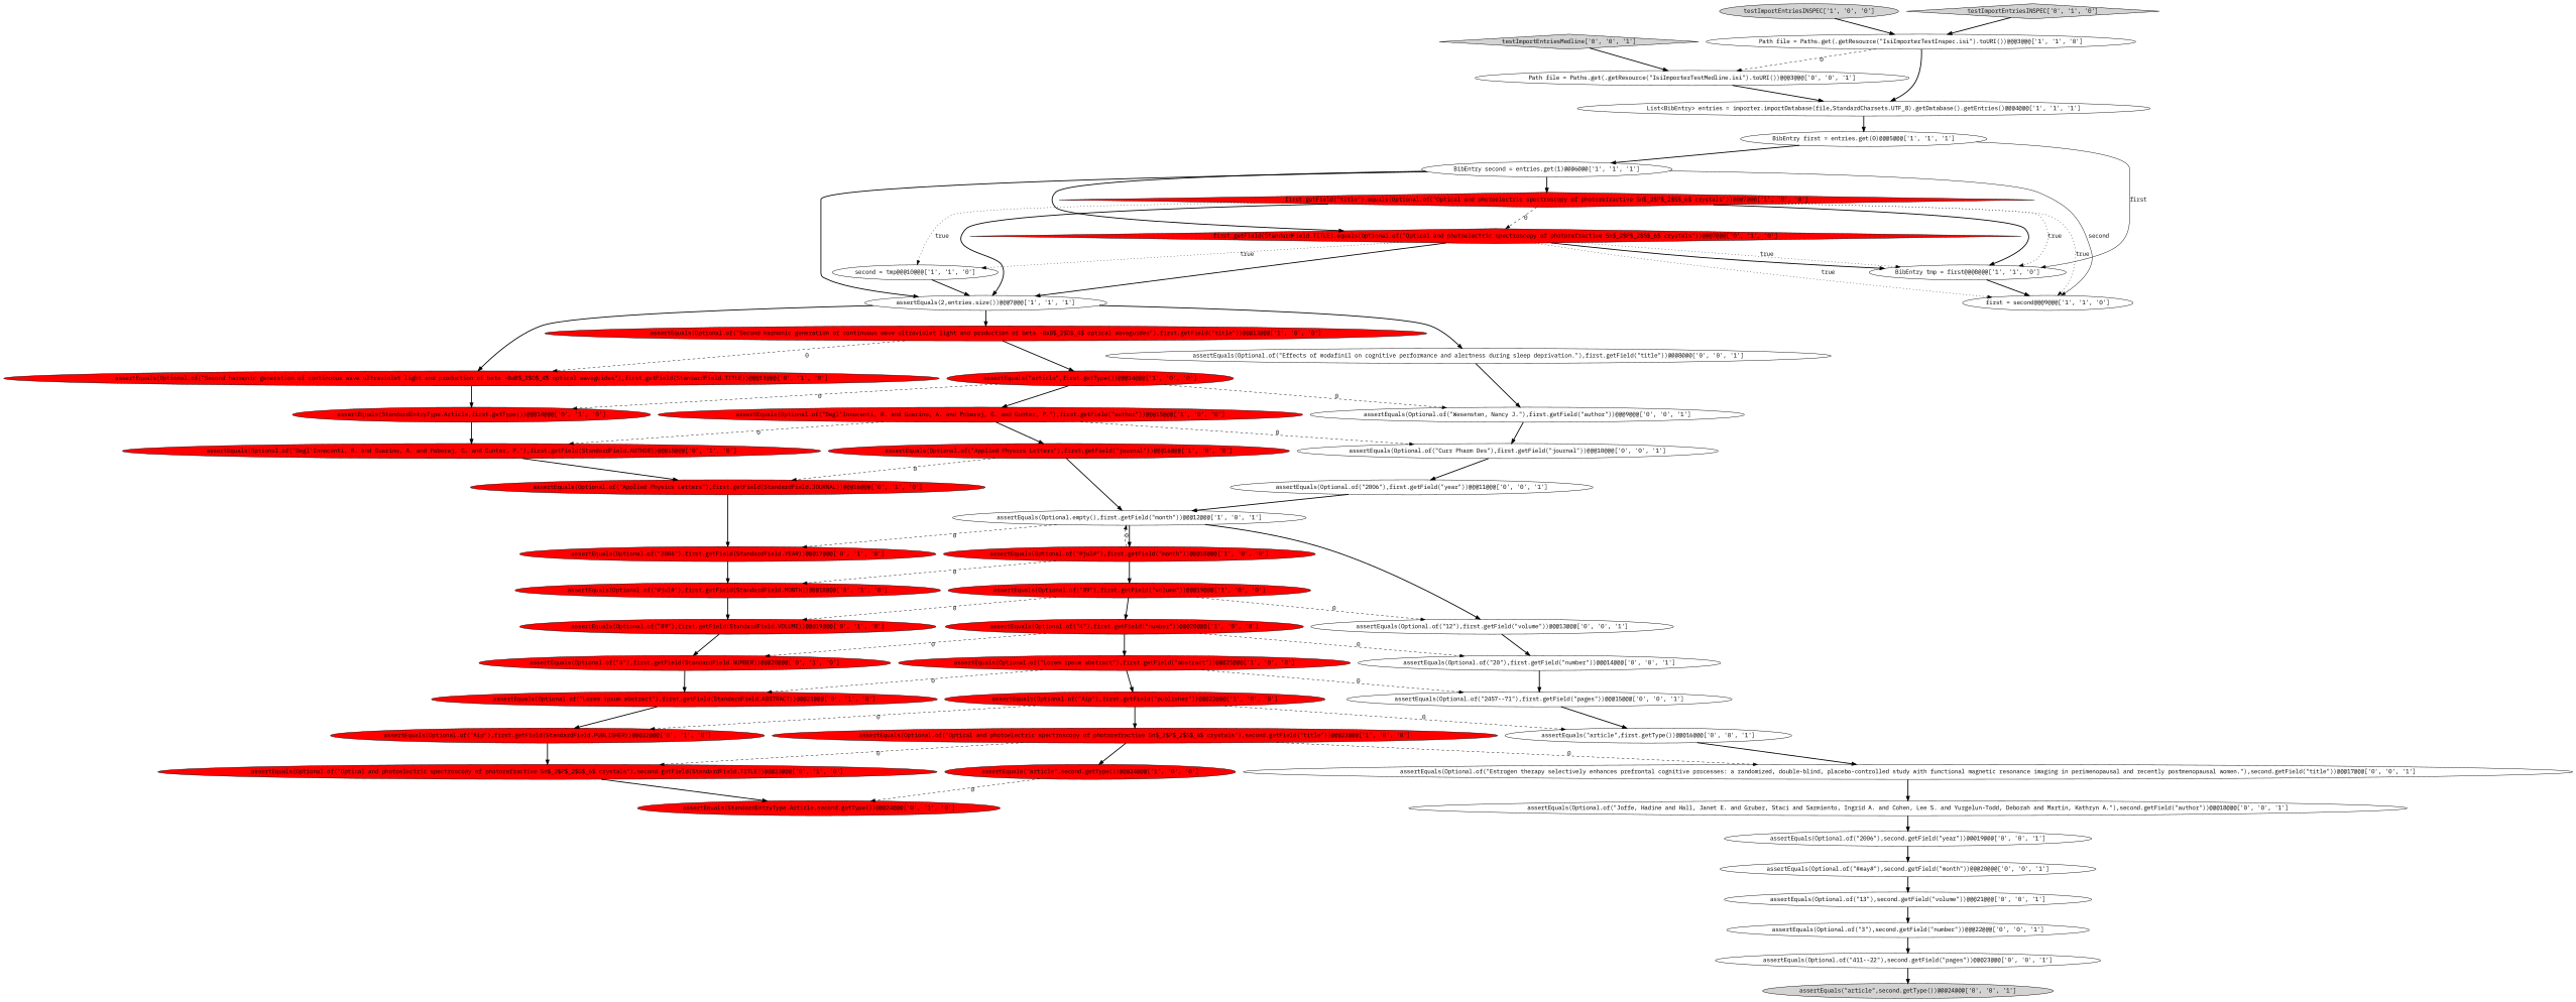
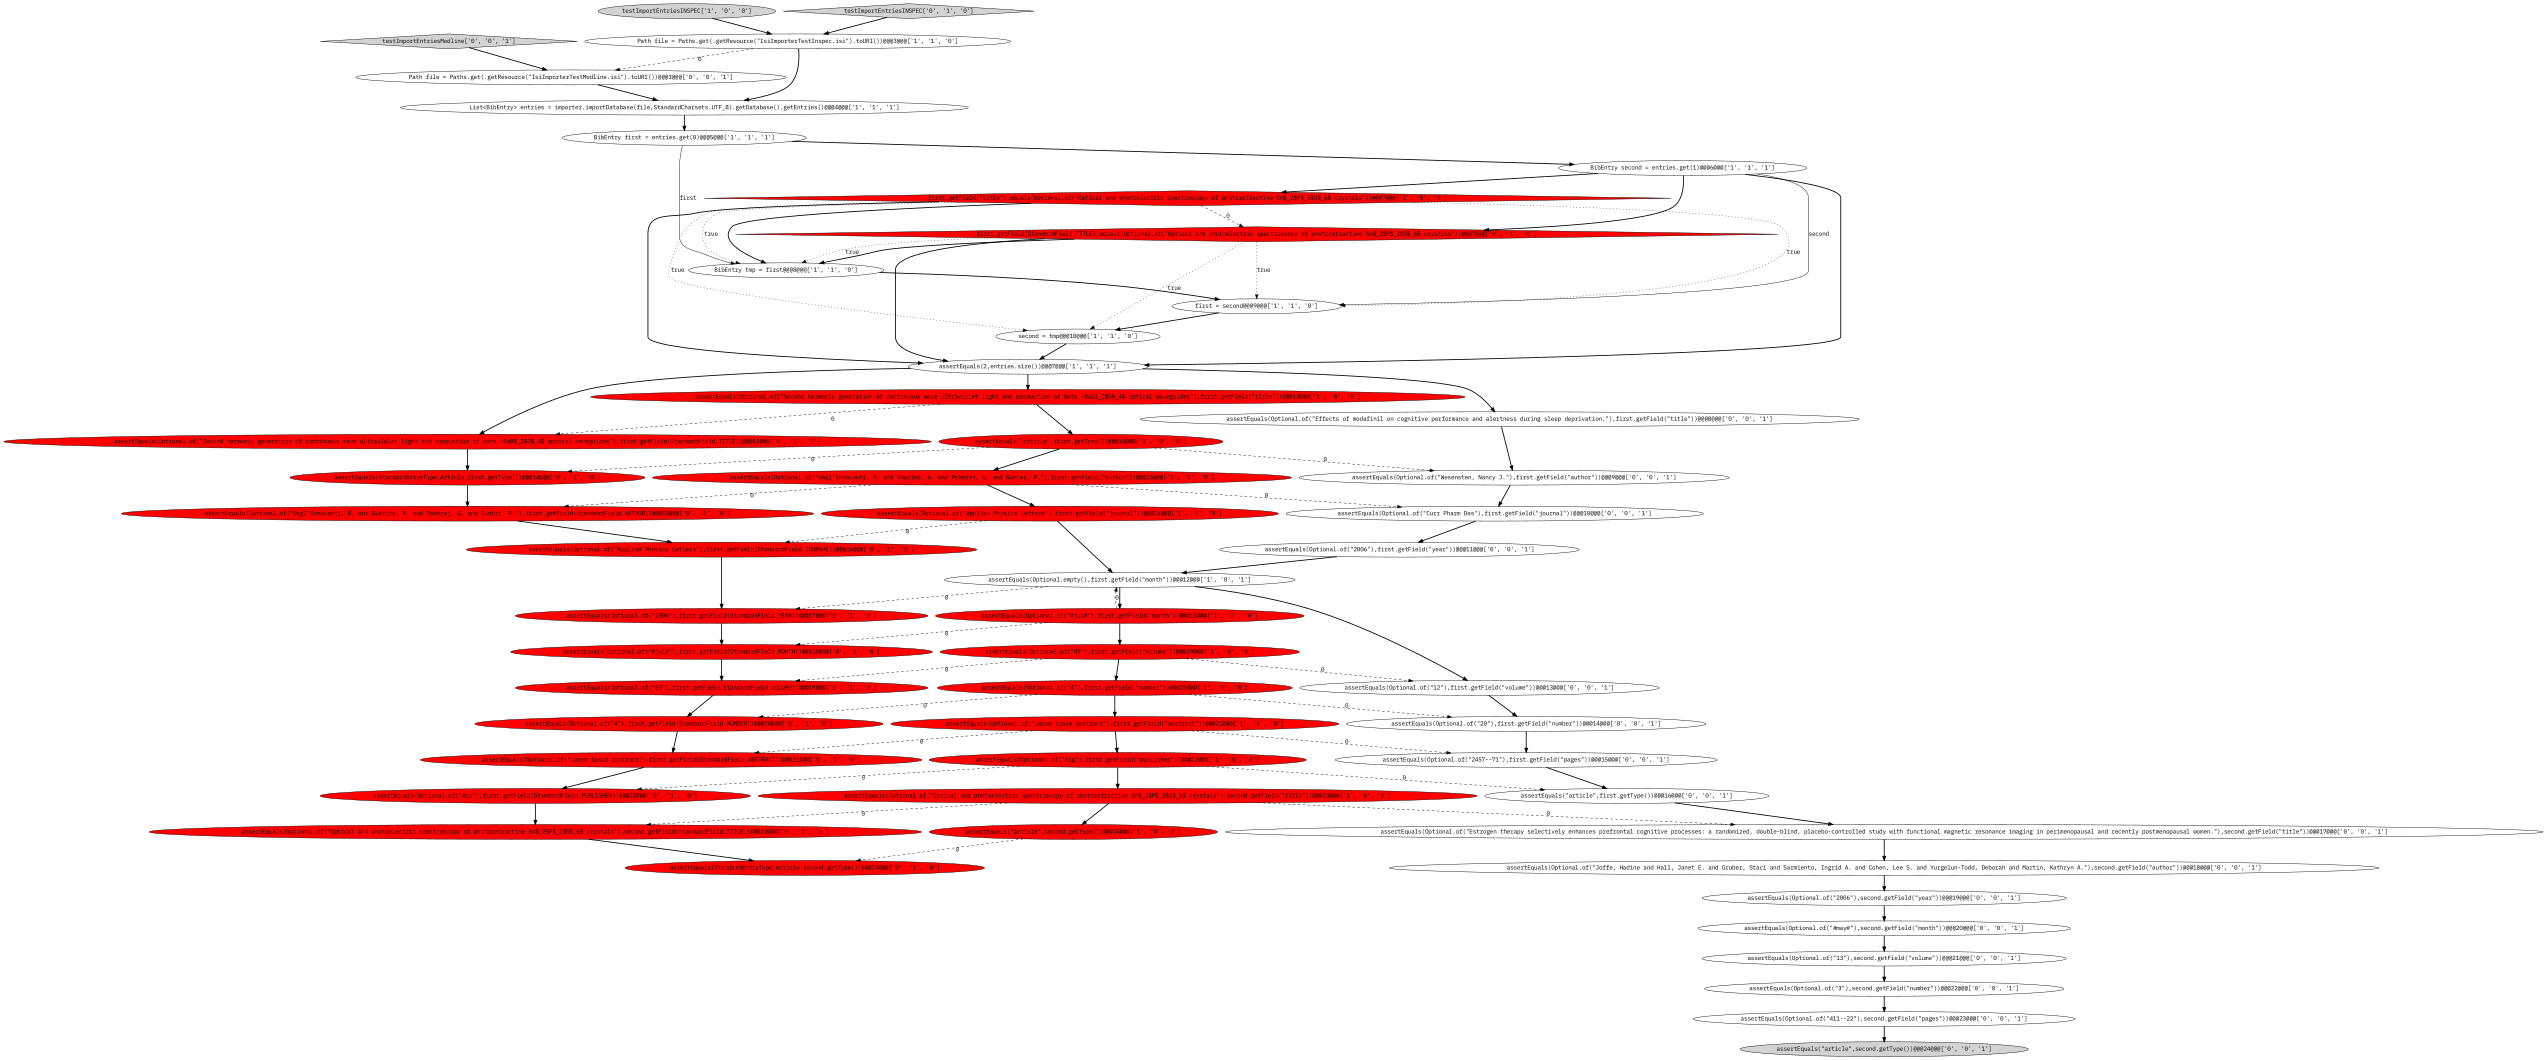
  digraph {
    fontname="IBM Plex Mono"
    node [fillcolor=red fontname="IBM Plex Mono" shape=ellipse style=filled]
    edge [fontname="IBM Plex Mono" style=bold]
    n1 [label="assertEquals(Optional.of(\"89\"),first.getField(\"volume\"))@@@19@@@['1', '0', '0']"]
    n2 [label="assertEquals(Optional.of(\"89\"),first.getField(StandardField.VOLUME))@@@19@@@['0', '1', '0']"]
    n3 [fillcolor=white label="assertEquals(Optional.of(\"12\"),first.getField(\"volume\"))@@@13@@@['0', '0', '1']"]
    n4 [label="assertEquals(Optional.of(\"4\"),first.getField(\"number\"))@@@20@@@['1', '0', '0']"]
    n5 [label="assertEquals(Optional.of(\"4\"),first.getField(StandardField.NUMBER))@@@20@@@['0', '1', '0']"]
    n6 [fillcolor=white label="assertEquals(Optional.of(\"20\"),first.getField(\"number\"))@@@14@@@['0', '0', '1']"]
    n7 [label="assertEquals(Optional.of(\"Lorem ipsum abstract\"),first.getField(\"abstract\"))@@@21@@@['1', '0', '0']"]
    n8 [label="assertEquals(Optional.of(\"Optical and photoelectric spectroscopy of photorefractive Sn$_2$P$_2$S$_6$ crystals\"),second.getField(StandardField.TITLE))@@@23@@@['0', '1', '0']"]
    n9 [label="assertEquals(StandardEntryType.Article,second.getType())@@@24@@@['0', '1', '0']"]
    n10 [fillcolor=lightgray label="testImportEntriesMedline['0', '0', '1']" shape=diamond]
    n11 [fillcolor=white label="Path file = Paths.get(.getResource(\"IsiImporterTestMedline.isi\").toURI())@@@3@@@['0', '0', '1']"]
    n12 [fillcolor=white label="List<BibEntry> entries = importer.importDatabase(file,StandardCharsets.UTF_8).getDatabase().getEntries()@@@4@@@['1', '1', '1']"]
    n13 [label="assertEquals(\"article\",second.getType())@@@24@@@['1', '0', '0']"]
    n14 [label="assertEquals(Optional.of(\"Degl'Innocenti, R. and Guarino, A. and Poberaj, G. and Gunter, P.\"),first.getField(\"author\"))@@@15@@@['1', '0', '0']"]
    n15 [label="assertEquals(Optional.of(\"Degl'Innocenti, R. and Guarino, A. and Poberaj, G. and Gunter, P.\"),first.getField(StandardField.AUTHOR))@@@15@@@['0', '1', '0']"]
    n16 [fillcolor=white label="assertEquals(Optional.of(\"Curr Pharm Des\"),first.getField(\"journal\"))@@@10@@@['0', '0', '1']"]
    n17 [label="assertEquals(Optional.of(\"Applied Physics Letters\"),first.getField(\"journal\"))@@@16@@@['1', '0', '0']"]
    n18 [label="assertEquals(Optional.of(\"Applied Physics Letters\"),first.getField(StandardField.JOURNAL))@@@16@@@['0', '1', '0']"]
    n19 [fillcolor=white label="assertEquals(Optional.of(\"2006\"),first.getField(\"year\"))@@@11@@@['0', '0', '1']"]
    n20 [fillcolor=white label="assertEquals(Optional.empty(),first.getField(\"month\"))@@@12@@@['1', '0', '1']"]
    n21 [fillcolor=white label="assertEquals(Optional.of(\"3\"),second.getField(\"number\"))@@@22@@@['0', '0', '1']"]
    n22 [fillcolor=white label="assertEquals(Optional.of(\"411--22\"),second.getField(\"pages\"))@@@23@@@['0', '0', '1']"]
    n23 [fillcolor=lightgray label="assertEquals(\"article\",second.getType())@@@24@@@['0', '0', '1']"]
    n24 [fillcolor=white label="assertEquals(Optional.of(\"Effects of modafinil on cognitive performance and alertness during sleep deprivation.\"),first.getField(\"title\"))@@@8@@@['0', '0', '1']"]
    n25 [fillcolor=white label="assertEquals(Optional.of(\"Wesensten, Nancy J.\"),first.getField(\"author\"))@@@9@@@['0', '0', '1']"]
    n26 [label="assertEquals(Optional.of(\"2006\"),first.getField(StandardField.YEAR))@@@17@@@['0', '1', '0']"]
    n27 [label="assertEquals(Optional.of(\"#jul#\"),first.getField(\"month\"))@@@18@@@['1', '0', '0']"]
    n28 [label="assertEquals(Optional.of(\"#jul#\"),first.getField(StandardField.MONTH))@@@18@@@['0', '1', '0']"]
    n29 [fillcolor=lightgray label="testImportEntriesINSPEC['1', '0', '0']"]
    n30 [fillcolor=white label="Path file = Paths.get(.getResource(\"IsiImporterTestInspec.isi\").toURI())@@@3@@@['1', '1', '0']"]
    n31 [label="assertEquals(Optional.of(\"Second harmonic generation of continuous wave ultraviolet light and production of beta -BaB$_2$O$_4$ optical waveguides\"),first.getField(StandardField.TITLE))@@@13@@@['0', '1', '0']"]
    n32 [label="assertEquals(StandardEntryType.Article,first.getType())@@@14@@@['0', '1', '0']"]
    n33 [fillcolor=white label="assertEquals(Optional.of(\"13\"),second.getField(\"volume\"))@@@21@@@['0', '0', '1']"]
    n34 [fillcolor=white label="BibEntry first = entries.get(0)@@@5@@@['1', '1', '1']"]
    n35 [fillcolor=white label="BibEntry second = entries.get(1)@@@6@@@['1', '1', '1']"]
    n36 [fillcolor=white label="BibEntry tmp = first@@@8@@@['1', '1', '0']"]
    n37 [fillcolor=white label="assertEquals(2,entries.size())@@@7@@@['1', '1', '1']"]
    n38 [fillcolor=white label="first = second@@@9@@@['1', '1', '0']"]
    n39 [label="first.getField(\"title\").equals(Optional.of(\"Optical and photoelectric spectroscopy of photorefractive Sn$_2$P$_2$S$_6$ crystals\"))@@@7@@@['1', '0', '0']" shape=diamond]
    n40 [label="first.getField(StandardField.TITLE).equals(Optional.of(\"Optical and photoelectric spectroscopy of photorefractive Sn$_2$P$_2$S$_6$ crystals\"))@@@7@@@['0', '1', '0']" shape=diamond]
    n41 [label="assertEquals(Optional.of(\"Lorem ipsum abstract\"),first.getField(StandardField.ABSTRACT))@@@21@@@['0', '1', '0']"]
    n42 [label="assertEquals(Optional.of(\"Aip\"),first.getField(StandardField.PUBLISHER))@@@22@@@['0', '1', '0']"]
    n43 [label="assertEquals(Optional.of(\"Second harmonic generation of continuous wave ultraviolet light and production of beta -BaB$_2$O$_4$ optical waveguides\"),first.getField(\"title\"))@@@13@@@['1', '0', '0']"]
    n44 [fillcolor=white label="second = tmp@@@10@@@['1', '1', '0']"]
    n45 [label="assertEquals(Optional.of(\"Aip\"),first.getField(\"publisher\"))@@@22@@@['1', '0', '0']"]
    n46 [fillcolor=white label="assertEquals(Optional.of(\"2457--71\"),first.getField(\"pages\"))@@@15@@@['0', '0', '1']"]
    n47 [fillcolor=white label="assertEquals(\"article\",first.getType())@@@16@@@['0', '0', '1']"]
    n48 [label="assertEquals(Optional.of(\"Optical and photoelectric spectroscopy of photorefractive Sn$_2$P$_2$S$_6$ crystals\"),second.getField(\"title\"))@@@23@@@['1', '0', '0']"]
    n49 [label="assertEquals(\"article\",first.getType())@@@14@@@['1', '0', '0']"]
    n50 [fillcolor=white label="assertEquals(Optional.of(\"Estrogen therapy selectively enhances prefrontal cognitive processes: a randomized, double-blind, placebo-controlled study with functional magnetic resonance imaging in perimenopausal and recently postmenopausal women.\"),second.getField(\"title\"))@@@17@@@['0', '0', '1']"]
    n51 [fillcolor=white label="assertEquals(Optional.of(\"Joffe, Hadine and Hall, Janet E. and Gruber, Staci and Sarmiento, Ingrid A. and Cohen, Lee S. and Yurgelun-Todd, Deborah and Martin, Kathryn A.\"),second.getField(\"author\"))@@@18@@@['0', '0', '1']"]
    n52 [fillcolor=lightgray label="testImportEntriesINSPEC['0', '1', '0']" shape=diamond]
    n53 [fillcolor=white label="assertEquals(Optional.of(\"2006\"),second.getField(\"year\"))@@@19@@@['0', '0', '1']"]
    n54 [fillcolor=white label="assertEquals(Optional.of(\"#may#\"),second.getField(\"month\"))@@@20@@@['0', '0', '1']"]
    n1 -> n2 [label=0 style=dashed]
    n1 -> n3 [label=0 style=dashed]
    n1 -> n4
    n2 -> n5
    n3 -> n6
    n4 -> n5 [label=0 style=dashed]
    n4 -> n6 [label=0 style=dashed]
    n4 -> n7
    n5 -> n41
    n6 -> n46
    n7 -> n41 [label=0 style=dashed]
    n7 -> n45
    n7 -> n46 [label=0 style=dashed]
    n8 -> n9
    n10 -> n11
    n11 -> n12
    n12 -> n34
    n13 -> n9 [label=0 style=dashed]
    n14 -> n15 [label=0 style=dashed]
    n14 -> n16 [label=0 style=dashed]
    n14 -> n17
    n15 -> n18
    n16 -> n19
    n17 -> n18 [label=0 style=dashed]
    n17 -> n20
    n18 -> n26
    n19 -> n20
    n20 -> n3
    n20 -> n26 [label=0 style=dashed]
    n20 -> n27
    n21 -> n22
    n22 -> n23
    n24 -> n25
    n25 -> n16
    n26 -> n28
    n27 -> n1
    n27 -> n20 [label=0 style=dashed]
    n27 -> n28 [label=0 style=dashed]
    n28 -> n2
    n29 -> n30
    n30 -> n11 [label=0 style=dashed]
    n30 -> n12
    n31 -> n32
    n32 -> n15
    n33 -> n21
    n34 -> n35
    n34 -> n36 [label=first style=solid]
    n35 -> n37
    n35 -> n38 [label=second style=solid]
    n35 -> n39
    n35 -> n40
    n36 -> n38
    n37 -> n24
    n37 -> n31
    n37 -> n43
+   n38 -> n44
    n39 -> n36 [label=true style=dotted]
    n39 -> n36
    n39 -> n37
    n39 -> n38 [label=true style=dotted]
    n39 -> n40 [label=0 style=dashed]
    n39 -> n44 [label=true style=dotted]
    n40 -> n36 [label=true style=dotted]
    n40 -> n36
    n40 -> n37
    n40 -> n38 [label=true style=dotted]
    n40 -> n44 [label=true style=dotted]
    n41 -> n42
    n42 -> n8
    n43 -> n31 [label=0 style=dashed]
    n43 -> n49
    n44 -> n37
    n45 -> n42 [label=0 style=dashed]
    n45 -> n47 [label=0 style=dashed]
    n45 -> n48
    n46 -> n47
    n47 -> n50
    n48 -> n8 [label=0 style=dashed]
    n48 -> n13
    n48 -> n50 [label=0 style=dashed]
    n49 -> n14
    n49 -> n25 [label=0 style=dashed]
    n49 -> n32 [label=0 style=dashed]
    n50 -> n51
    n51 -> n53
    n52 -> n30
    n53 -> n54
    n54 -> n33
  }
